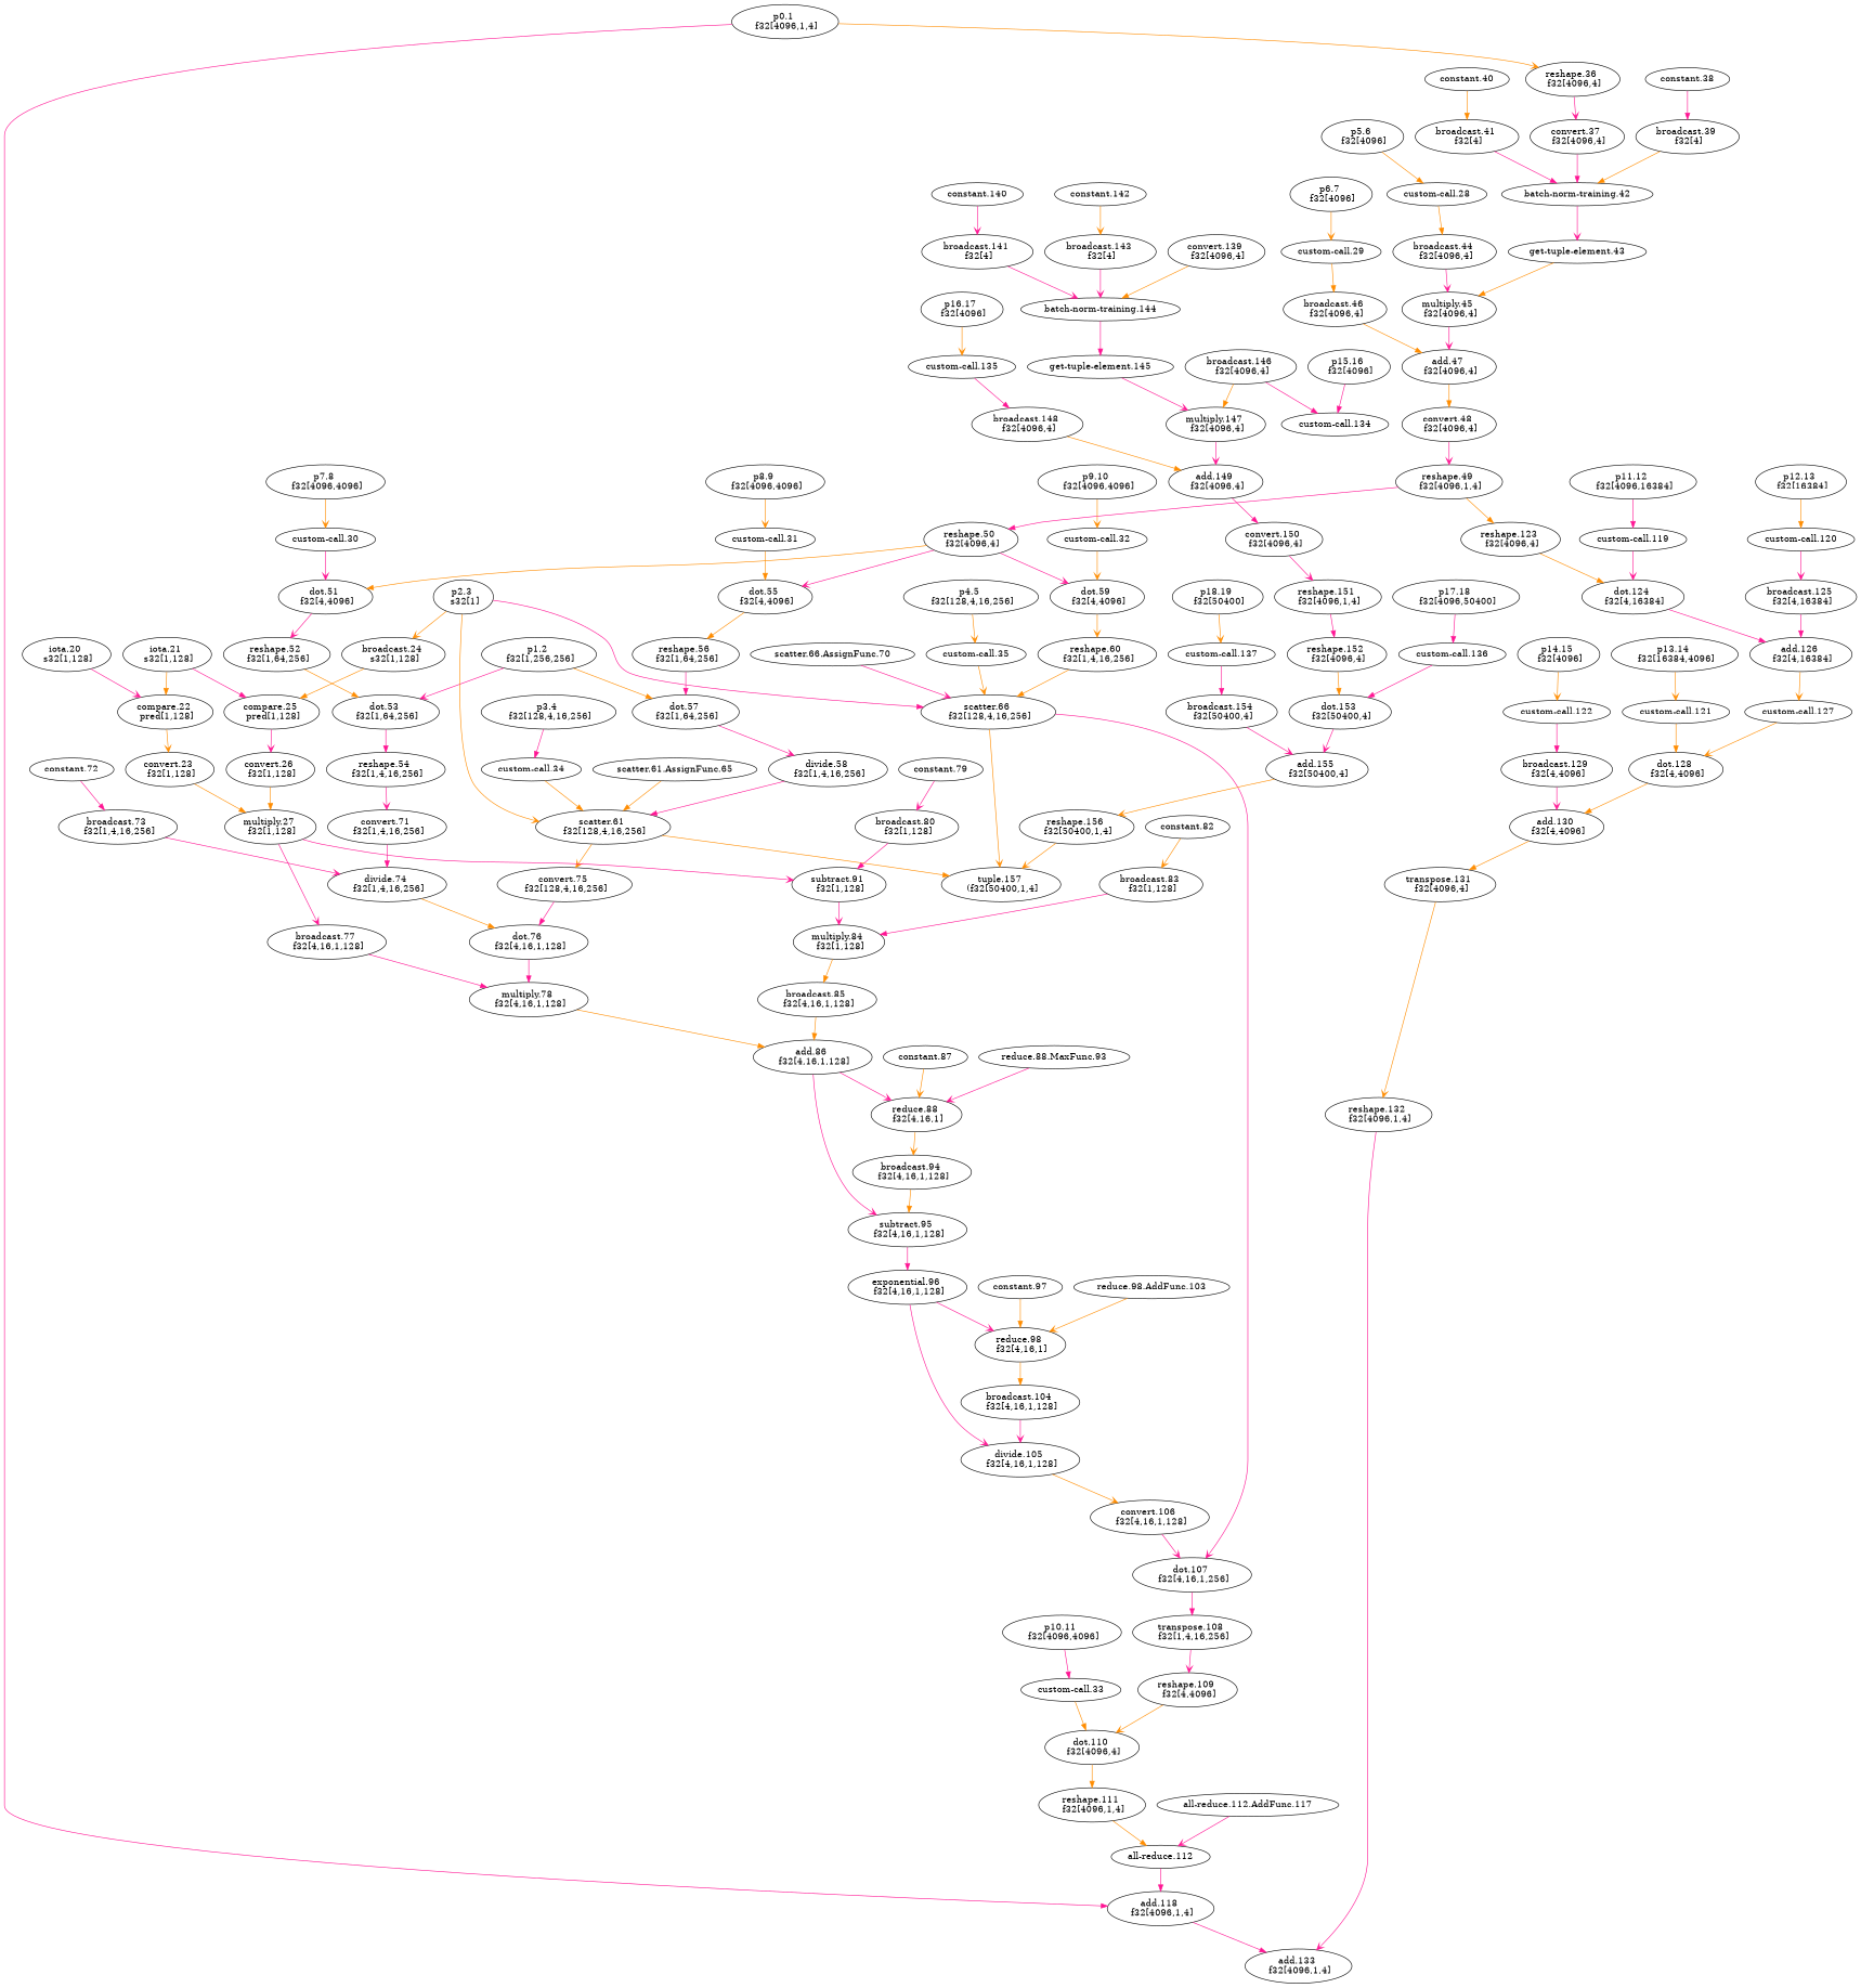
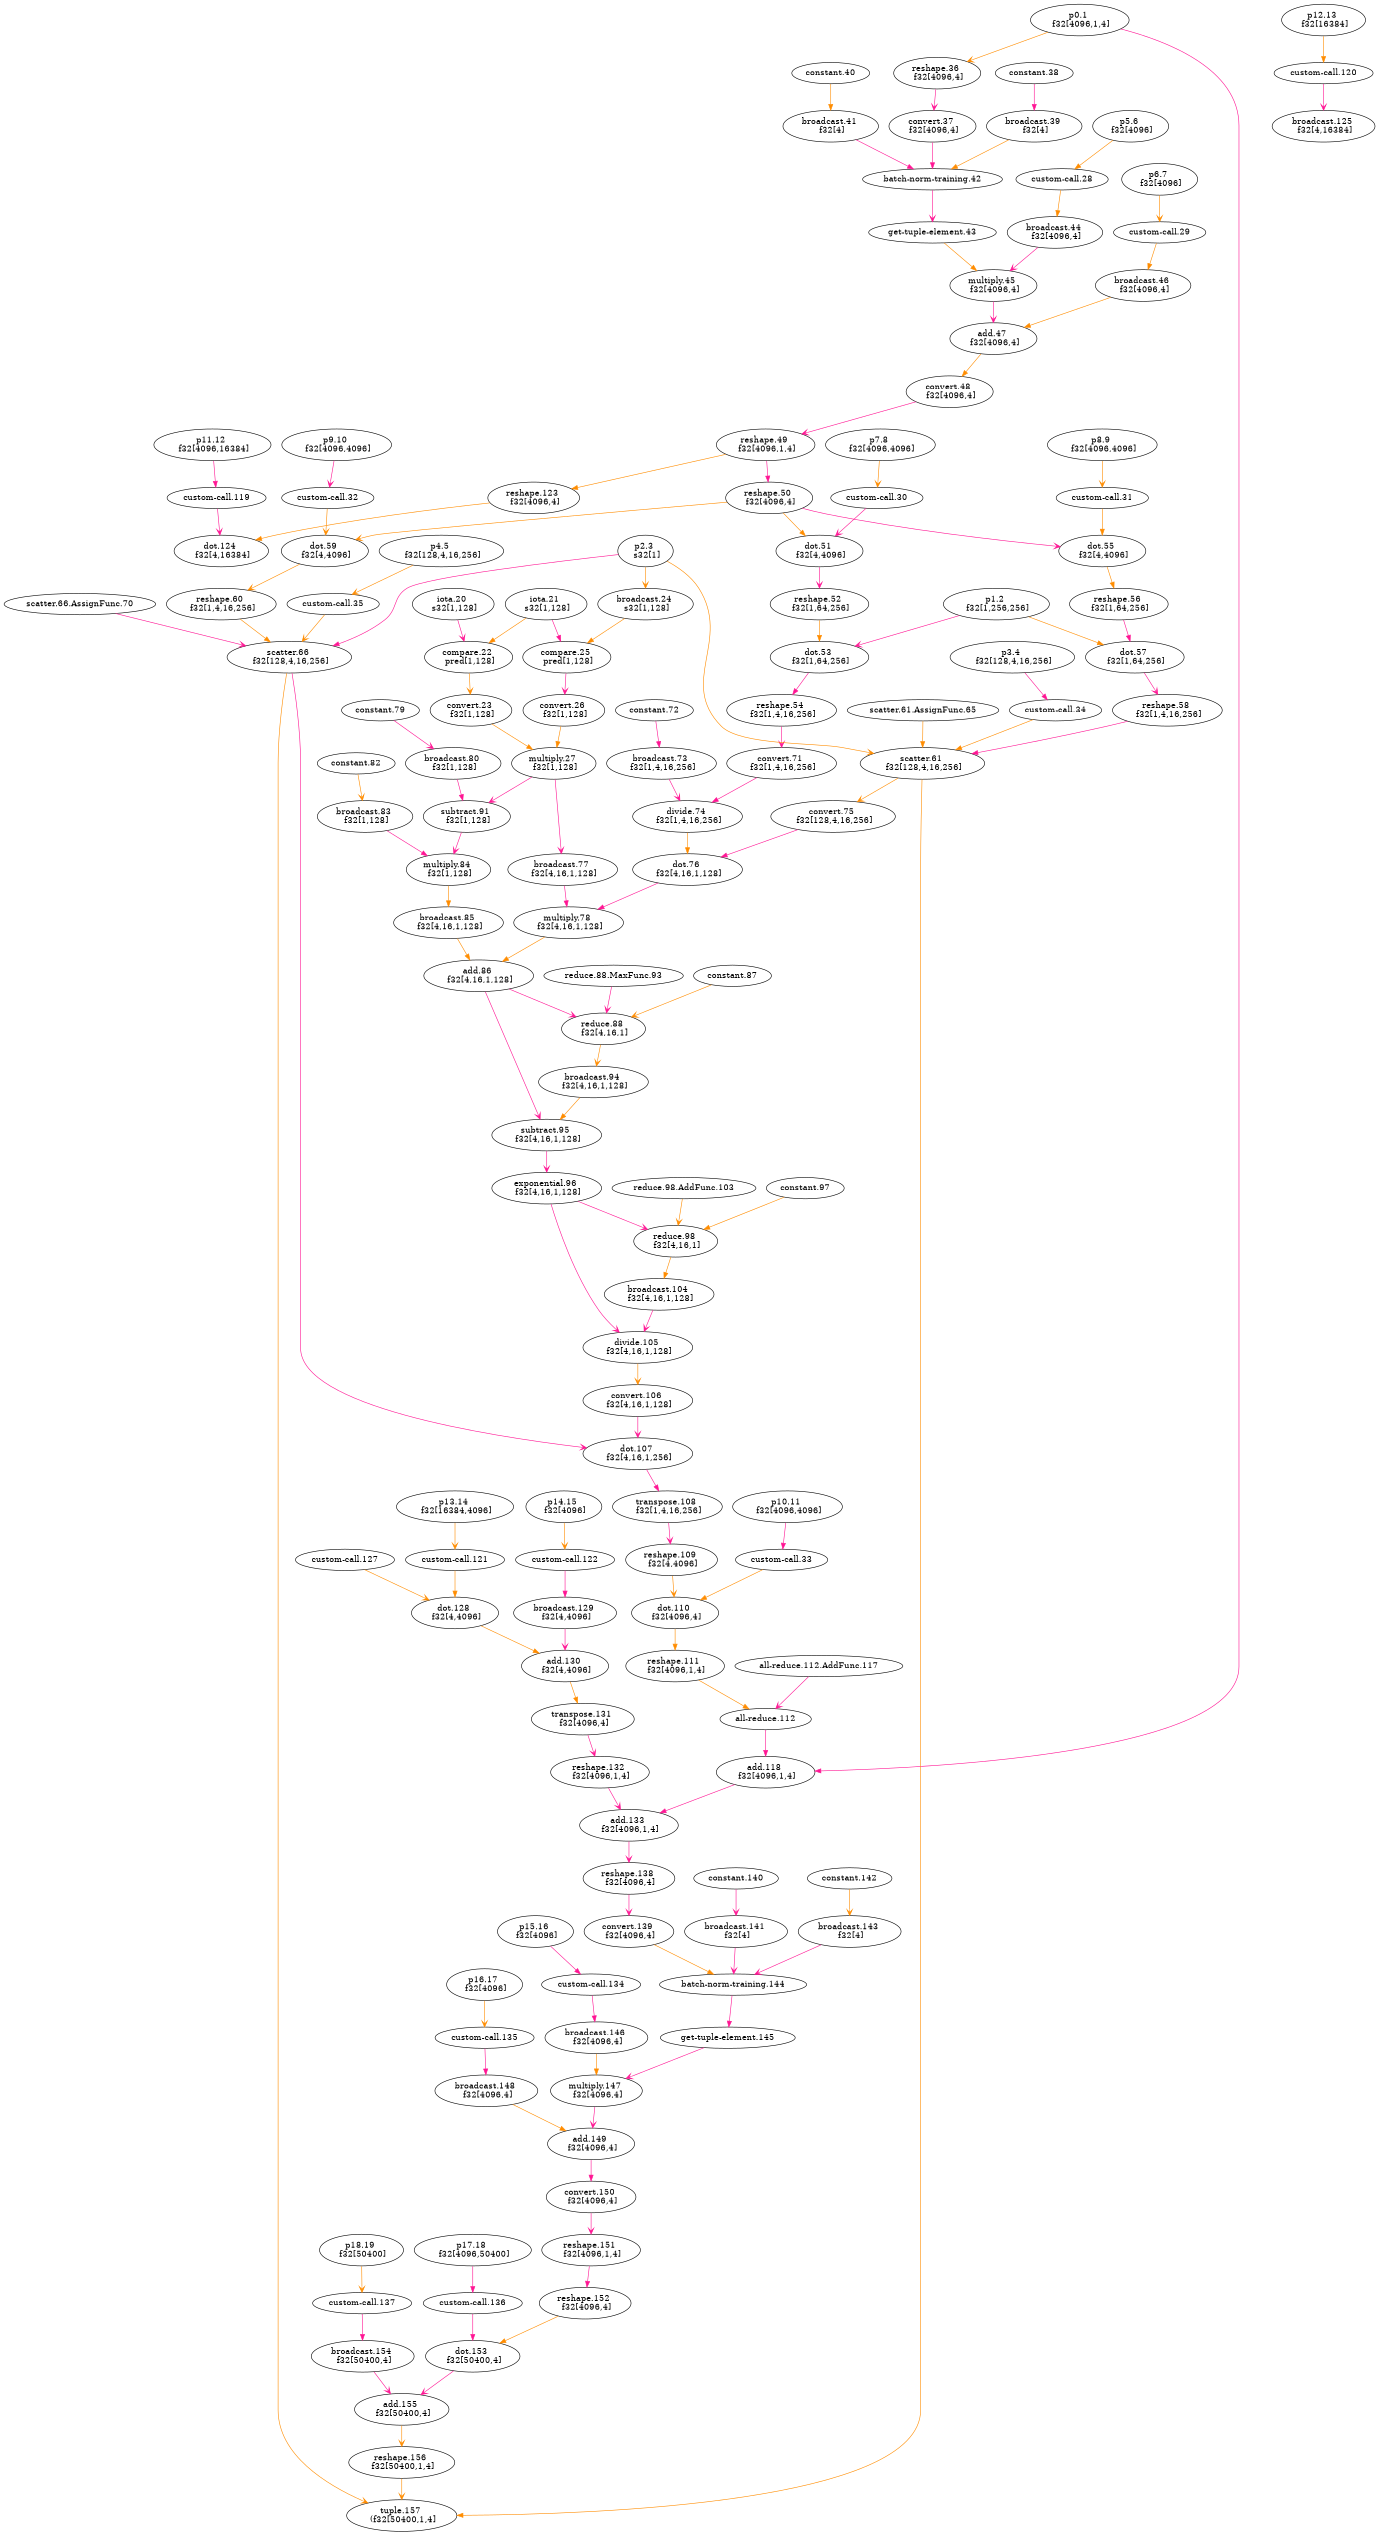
  digraph {
    edge [arrowhead=normal color=deeppink]
    n1 [label="p17.18 \n f32[4096,50400]"]
    "custom-call.136"
    n3 [label="dot.153 \n f32[50400,4]"]
    n4 [label="p0.1 \n f32[4096,1,4]"]
    n5 [label="reshape.36 \n f32[4096,4]"]
    n6 [label="add.118 \n f32[4096,1,4]"]
    n7 [label="convert.37 \n f32[4096,4]"]
    n8 [label="add.133 \n f32[4096,1,4]"]
    "batch-norm-training.42"
    "get-tuple-element.43"
    n11 [label="broadcast.39 \n f32[4]"]
    n12 [label="broadcast.41 \n f32[4]"]
    n13 [label="p5.6 \n f32[4096]"]
    "custom-call.28"
    n15 [label="broadcast.44 \n f32[4096,4]"]
    n16 [label="multiply.45 \n f32[4096,4]"]
    n17 [label="add.47 \n f32[4096,4]"]
    n18 [label="convert.48 \n f32[4096,4]"]
    n19 [label="p6.7 \n f32[4096]"]
    "custom-call.29"
    n21 [label="broadcast.46 \n f32[4096,4]"]
    n22 [label="reshape.49 \n f32[4096,1,4]"]
    n23 [label="reshape.123 \n f32[4096,4]"]
    n24 [label="reshape.50 \n f32[4096,4]"]
    n25 [label="dot.124 \n f32[4,16384]"]
    n26 [label="dot.51 \n f32[4,4096]"]
    n27 [label="dot.55 \n f32[4,4096]"]
    n28 [label="dot.59 \n f32[4,4096]"]
-   n29 [label="add.126 \n f32[4,16384]"]
    n30 [label="p11.12 \n f32[4096,16384]"]
    "custom-call.119"
    "custom-call.127"
    n33 [label="p12.13 \n f32[16384]"]
    "custom-call.120"
    n35 [label="broadcast.125 \n f32[4,16384]"]
    n36 [label="dot.128 \n f32[4,4096]"]
    n37 [label="p13.14 \n f32[16384,4096]"]
    "custom-call.121"
    n39 [label="add.130 \n f32[4,4096]"]
    n40 [label="transpose.131 \n f32[4096,4]"]
    n41 [label="p14.15 \n f32[4096]"]
    "custom-call.122"
    n43 [label="broadcast.129 \n f32[4,4096]"]
    n44 [label="reshape.132 \n f32[4096,1,4]"]
+   n45 [label="reshape.138 \n f32[4096,4]"]
    n46 [label="p10.11 \n f32[4096,4096]"]
    "custom-call.33"
    n48 [label="dot.110 \n f32[4096,4]"]
    n49 [label="reshape.52 \n f32[1,64,256]"]
    n50 [label="reshape.56 \n f32[1,64,256]"]
    n51 [label="reshape.60 \n f32[1,4,16,256]"]
    n52 [label="p7.8 \n f32[4096,4096]"]
    "custom-call.30"
    n54 [label="dot.53 \n f32[1,64,256]"]
    n55 [label="reshape.54 \n f32[1,4,16,256]"]
    n56 [label="p1.2 \n f32[1,256,256]"]
    n57 [label="dot.57 \n f32[1,64,256]"]
-   n58 [label="divide.58 \n f32[1,4,16,256]"]
+   n58 [label="reshape.58 \n f32[1,4,16,256]"]
    n59 [label="convert.71 \n f32[1,4,16,256]"]
    n60 [label="divide.74 \n f32[1,4,16,256]"]
    n61 [label="dot.76 \n f32[4,16,1,128]"]
    n62 [label="broadcast.73 \n f32[1,4,16,256]"]
    n63 [label="multiply.78 \n f32[4,16,1,128]"]
    n64 [label="p3.4 \n f32[128,4,16,256]"]
    "custom-call.34"
    n66 [label="scatter.61 \n f32[128,4,16,256]"]
    n67 [label="p2.3 \n s32[1]"]
    n68 [label="broadcast.24 \n s32[1,128]"]
    n69 [label="scatter.66 \n f32[128,4,16,256]"]
    n70 [label="convert.75 \n f32[128,4,16,256]"]
    n71 [label="tuple.157 \n (f32[50400,1,4]"]
    n72 [label="compare.25 \n pred[1,128]"]
    n73 [label="dot.107 \n f32[4,16,1,256]"]
    n74 [label="p8.9 \n f32[4096,4096]"]
    "custom-call.31"
    n76 [label="add.86 \n f32[4,16,1,128]"]
    n77 [label="iota.21 \n s32[1,128]"]
    n78 [label="compare.22 \n pred[1,128]"]
    n79 [label="convert.26 \n f32[1,128]"]
    n80 [label="convert.23 \n f32[1,128]"]
    n81 [label="multiply.27 \n f32[1,128]"]
    n82 [label="broadcast.77 \n f32[4,16,1,128]"]
    n83 [label="subtract.91 \n f32[1,128]"]
    n84 [label="iota.20 \n s32[1,128]"]
    n85 [label="multiply.84 \n f32[1,128]"]
    n86 [label="reduce.88 \n f32[4,16,1]"]
    n87 [label="subtract.95 \n f32[4,16,1,128]"]
    n88 [label="broadcast.80 \n f32[1,128]"]
    n89 [label="broadcast.85 \n f32[4,16,1,128]"]
    n90 [label="broadcast.83 \n f32[1,128]"]
    n91 [label="broadcast.94 \n f32[4,16,1,128]"]
    n92 [label="exponential.96 \n f32[4,16,1,128]"]
    n93 [label="reduce.98 \n f32[4,16,1]"]
    n94 [label="divide.105 \n f32[4,16,1,128]"]
    n95 [label="broadcast.104 \n f32[4,16,1,128]"]
    n96 [label="convert.106 \n f32[4,16,1,128]"]
    n97 [label="transpose.108 \n f32[1,4,16,256]"]
    n98 [label="p4.5 \n f32[128,4,16,256]"]
    "custom-call.35"
    n100 [label="p9.10 \n f32[4096,4096]"]
    "custom-call.32"
    n102 [label="reshape.109 \n f32[4,4096]"]
    n103 [label="reshape.111 \n f32[4096,1,4]"]
    "all-reduce.112"
    n105 [label="convert.139 \n f32[4096,4]"]
    "batch-norm-training.144"
    "get-tuple-element.145"
    n108 [label="broadcast.141 \n f32[4]"]
    n109 [label="broadcast.143 \n f32[4]"]
    n110 [label="p15.16 \n f32[4096]"]
    "custom-call.134"
    n112 [label="broadcast.146 \n f32[4096,4]"]
    n113 [label="multiply.147 \n f32[4096,4]"]
    n114 [label="add.149 \n f32[4096,4]"]
    n115 [label="convert.150 \n f32[4096,4]"]
    n116 [label="p16.17 \n f32[4096]"]
    "custom-call.135"
    n118 [label="broadcast.148 \n f32[4096,4]"]
    n119 [label="reshape.151 \n f32[4096,1,4]"]
    n120 [label="reshape.152 \n f32[4096,4]"]
    n121 [label="add.155 \n f32[50400,4]"]
    n122 [label="reshape.156 \n f32[50400,1,4]"]
    n123 [label="p18.19 \n f32[50400]"]
    "custom-call.137"
    n125 [label="broadcast.154 \n f32[50400,4]"]
    "constant.38"
    "constant.40"
    "constant.72"
    "scatter.61.AssignFunc.65"
    "constant.79"
    "constant.82"
    "constant.87"
    "reduce.88.MaxFunc.93"
    "constant.97"
    "reduce.98.AddFunc.103"
    "scatter.66.AssignFunc.70"
    "all-reduce.112.AddFunc.117"
    "constant.140"
    "constant.142"
    n1 -> "custom-call.136"
    "custom-call.136" -> n3
    n3 -> n121 [arrowhead=vee]
    n4 -> n5 [arrowhead=vee color=darkorange]
    n4 -> n6
    n5 -> n7 [arrowhead=vee]
    n6 -> n8
    n7 -> "batch-norm-training.42"
+   n8 -> n45 [arrowhead=vee]
    "batch-norm-training.42" -> "get-tuple-element.43" [arrowhead=vee]
    "get-tuple-element.43" -> n16 [color=darkorange]
    n11 -> "batch-norm-training.42" [color=darkorange]
    n12 -> "batch-norm-training.42"
    n13 -> "custom-call.28" [color=darkorange]
    "custom-call.28" -> n15 [color=darkorange]
    n15 -> n16 [arrowhead=vee]
    n16 -> n17 [arrowhead=vee]
    n17 -> n18 [color=darkorange]
    n18 -> n22 [arrowhead=vee]
    n19 -> "custom-call.29" [arrowhead=vee color=darkorange]
    "custom-call.29" -> n21 [color=darkorange]
    n21 -> n17 [color=darkorange]
    n22 -> n23 [color=darkorange]
    n22 -> n24
    n23 -> n25 [color=darkorange]
    n24 -> n26 [color=darkorange]
    n24 -> n27 [arrowhead=vee]
-   n24 -> n28 [arrowhead=vee]
-   n25 -> n29
+   n24 -> n28 [arrowhead=vee color=darkorange]
    n26 -> n49 [arrowhead=vee]
    n27 -> n50 [color=darkorange]
    n28 -> n51 [arrowhead=vee color=darkorange]
-   n29 -> "custom-call.127" [arrowhead=vee color=darkorange]
    n30 -> "custom-call.119"
    "custom-call.119" -> n25 [arrowhead=vee]
    "custom-call.127" -> n36 [arrowhead=vee color=darkorange]
    n33 -> "custom-call.120" [color=darkorange]
    "custom-call.120" -> n35 [arrowhead=vee]
-   n35 -> n29
    n36 -> n39 [color=darkorange]
    n37 -> "custom-call.121" [arrowhead=vee color=darkorange]
    "custom-call.121" -> n36 [color=darkorange]
    n39 -> n40 [color=darkorange]
-   n40 -> n44 [arrowhead=vee color=darkorange]
+   n40 -> n44 [arrowhead=vee]
    n41 -> "custom-call.122" [arrowhead=vee color=darkorange]
    "custom-call.122" -> n43
    n43 -> n39 [arrowhead=vee]
    n44 -> n8 [arrowhead=vee]
+   n45 -> n105 [arrowhead=vee]
    n46 -> "custom-call.33"
    "custom-call.33" -> n48 [color=darkorange]
    n48 -> n103 [color=darkorange]
    n49 -> n54 [color=darkorange]
    n50 -> n57
    n51 -> n69 [color=darkorange]
    n52 -> "custom-call.30" [arrowhead=vee color=darkorange]
    "custom-call.30" -> n26 [arrowhead=vee]
    n54 -> n55
    n55 -> n59 [arrowhead=vee]
    n56 -> n54 [arrowhead=vee]
    n56 -> n57 [color=darkorange]
    n57 -> n58 [arrowhead=vee]
    n58 -> n66
    n59 -> n60
    n60 -> n61 [color=darkorange]
    n61 -> n63
    n62 -> n60 [arrowhead=vee]
    n63 -> n76 [color=darkorange]
    n64 -> "custom-call.34"
    "custom-call.34" -> n66 [color=darkorange]
    n66 -> n70 [arrowhead=vee color=darkorange]
    n66 -> n71 [color=darkorange]
    n67 -> n66 [arrowhead=vee color=darkorange]
    n67 -> n68 [arrowhead=vee color=darkorange]
    n67 -> n69
    n68 -> n72 [color=darkorange]
    n69 -> n71 [arrowhead=vee color=darkorange]
    n69 -> n73 [arrowhead=vee]
    n70 -> n61
    n72 -> n79 [arrowhead=vee]
    n73 -> n97
    n74 -> "custom-call.31" [arrowhead=vee color=darkorange]
    "custom-call.31" -> n27 [color=darkorange]
    n76 -> n86 [arrowhead=vee]
    n76 -> n87 [arrowhead=vee]
    n77 -> n72
    n77 -> n78 [color=darkorange]
    n78 -> n80 [arrowhead=vee color=darkorange]
    n79 -> n81 [color=darkorange]
    n80 -> n81 [color=darkorange]
    n81 -> n82 [arrowhead=vee]
    n81 -> n83 [arrowhead=vee]
    n82 -> n63
    n83 -> n85 [arrowhead=vee]
    n84 -> n78 [arrowhead=vee]
    n85 -> n89 [color=darkorange]
    n86 -> n91 [arrowhead=vee color=darkorange]
-   n87 -> n92
+   n87 -> n92 [arrowhead=vee]
    n88 -> n83
    n89 -> n76 [color=darkorange]
    n90 -> n85
    n91 -> n87 [color=darkorange]
    n92 -> n93 [arrowhead=vee]
    n92 -> n94 [arrowhead=vee]
    n93 -> n95 [color=darkorange]
    n94 -> n96 [arrowhead=vee color=darkorange]
    n95 -> n94 [arrowhead=vee]
    n96 -> n73 [arrowhead=vee]
    n97 -> n102 [arrowhead=vee]
    n98 -> "custom-call.35" [arrowhead=vee color=darkorange]
    "custom-call.35" -> n69 [arrowhead=vee color=darkorange]
-   n100 -> "custom-call.32" [arrowhead=vee color=darkorange]
+   n100 -> "custom-call.32" [arrowhead=vee]
    "custom-call.32" -> n28 [arrowhead=vee color=darkorange]
    n102 -> n48 [arrowhead=vee color=darkorange]
    n103 -> "all-reduce.112" [color=darkorange]
    "all-reduce.112" -> n6
    n105 -> "batch-norm-training.144" [color=darkorange]
    "batch-norm-training.144" -> "get-tuple-element.145"
    "get-tuple-element.145" -> n113 [arrowhead=vee]
    n108 -> "batch-norm-training.144" [arrowhead=vee]
    n109 -> "batch-norm-training.144" [arrowhead=vee]
    n110 -> "custom-call.134"
-   n112 -> "custom-call.134"
+   "custom-call.134" -> n112
    n112 -> n113 [color=darkorange]
    n113 -> n114 [arrowhead=vee]
    n114 -> n115
    n115 -> n119 [arrowhead=vee]
    n116 -> "custom-call.135" [arrowhead=vee color=darkorange]
    "custom-call.135" -> n118
    n118 -> n114 [color=darkorange]
    n119 -> n120
    n120 -> n3 [color=darkorange]
    n121 -> n122 [arrowhead=vee color=darkorange]
    n122 -> n71 [arrowhead=vee color=darkorange]
    n123 -> "custom-call.137" [arrowhead=vee color=darkorange]
    "custom-call.137" -> n125
    n125 -> n121 [arrowhead=vee]
    "constant.38" -> n11
    "constant.40" -> n12 [color=darkorange]
    "constant.72" -> n62
    "scatter.61.AssignFunc.65" -> n66 [color=darkorange]
    "constant.79" -> n88 [arrowhead=vee]
    "constant.82" -> n90 [arrowhead=vee color=darkorange]
    "constant.87" -> n86 [arrowhead=vee color=darkorange]
    "reduce.88.MaxFunc.93" -> n86 [arrowhead=vee]
    "constant.97" -> n93 [color=darkorange]
    "reduce.98.AddFunc.103" -> n93 [arrowhead=vee color=darkorange]
    "scatter.66.AssignFunc.70" -> n69 [arrowhead=vee]
    "all-reduce.112.AddFunc.117" -> "all-reduce.112" [arrowhead=vee]
    "constant.140" -> n108 [arrowhead=vee]
    "constant.142" -> n109 [arrowhead=vee color=darkorange]
  }
